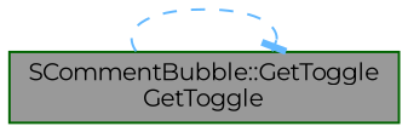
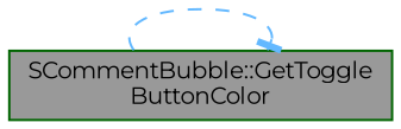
  digraph {
    rankdir=LR
    fontname=Montserrat
-   n1 [color=darkgreen fillcolor=grey60 fontcolor=black fontname=Montserrat fontsize=10 height=0.2 label="SCommentBubble::GetToggle\lGetToggle" shape=box style=filled width=0.4]
+   n1 [color=darkgreen fillcolor=grey60 fontcolor=black fontname=Montserrat fontsize=10 height=0.2 label="SCommentBubble::GetToggle\lButtonColor" shape=box style=filled width=0.4]
    n1 -> n1 [color=steelblue1 fontname=Montserrat fontsize=10 labelfontname=Helvetica labelfontsize=10 style=dashed arrowhead=tee]
  }
